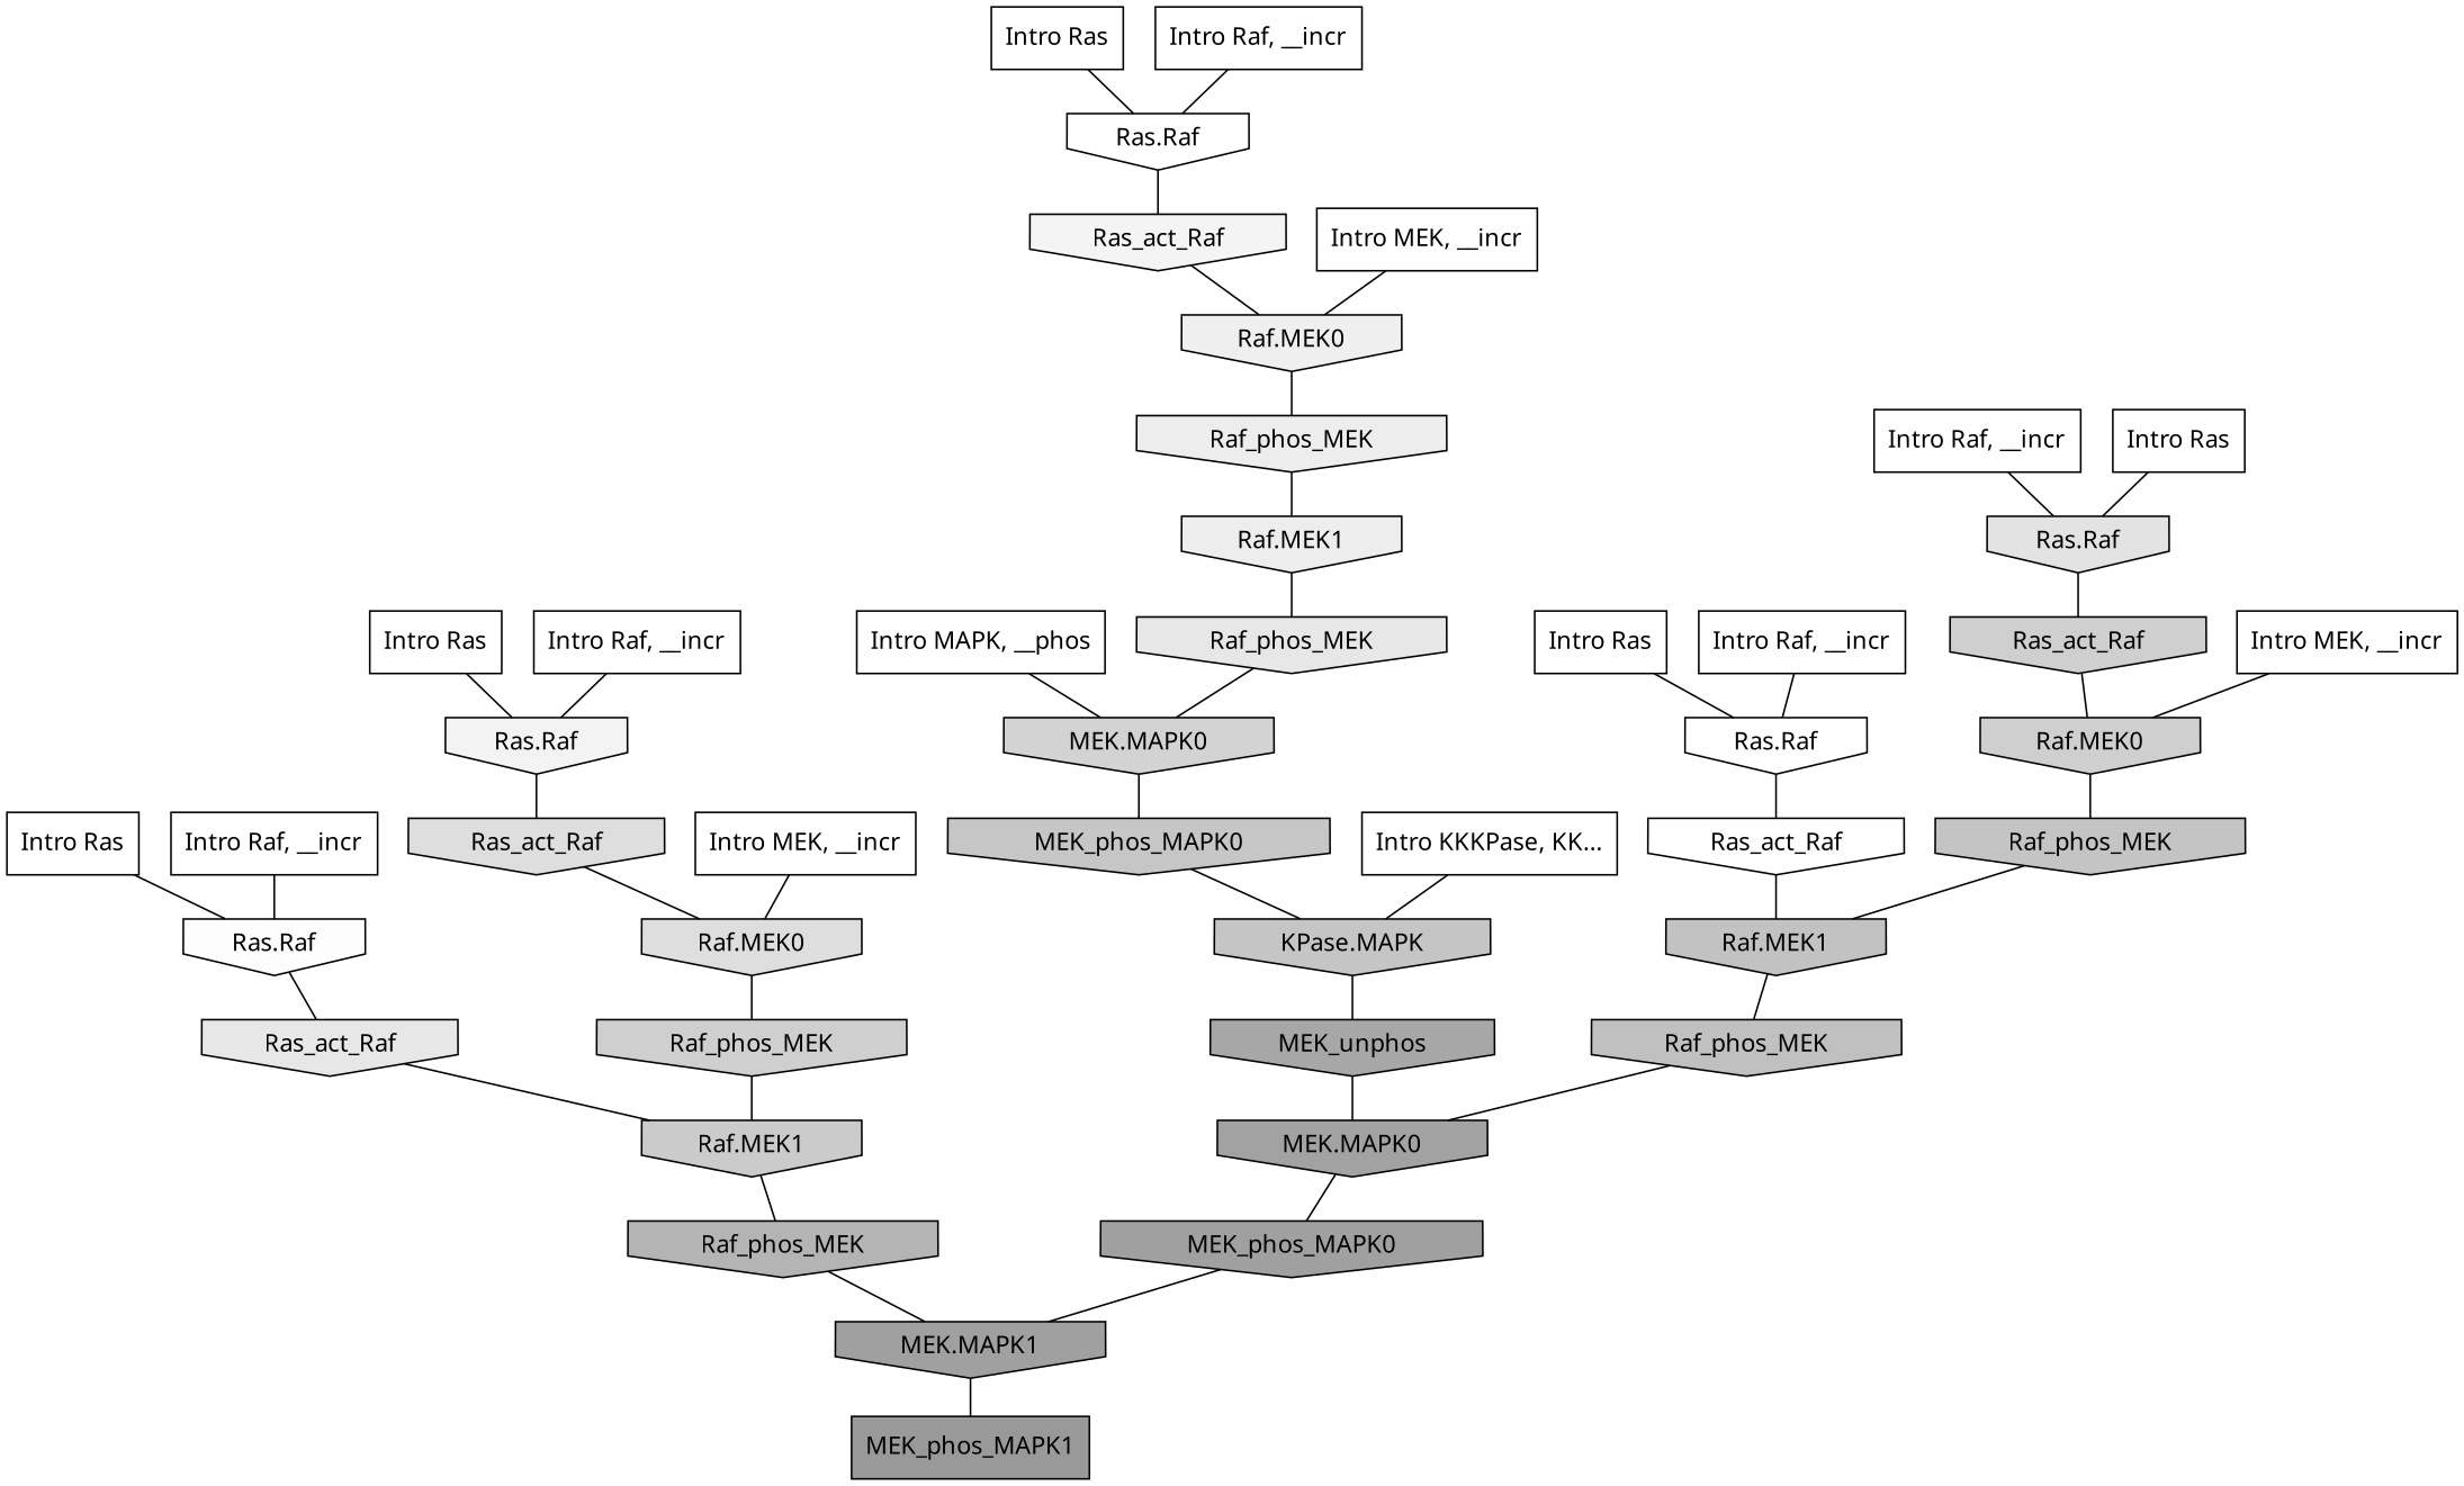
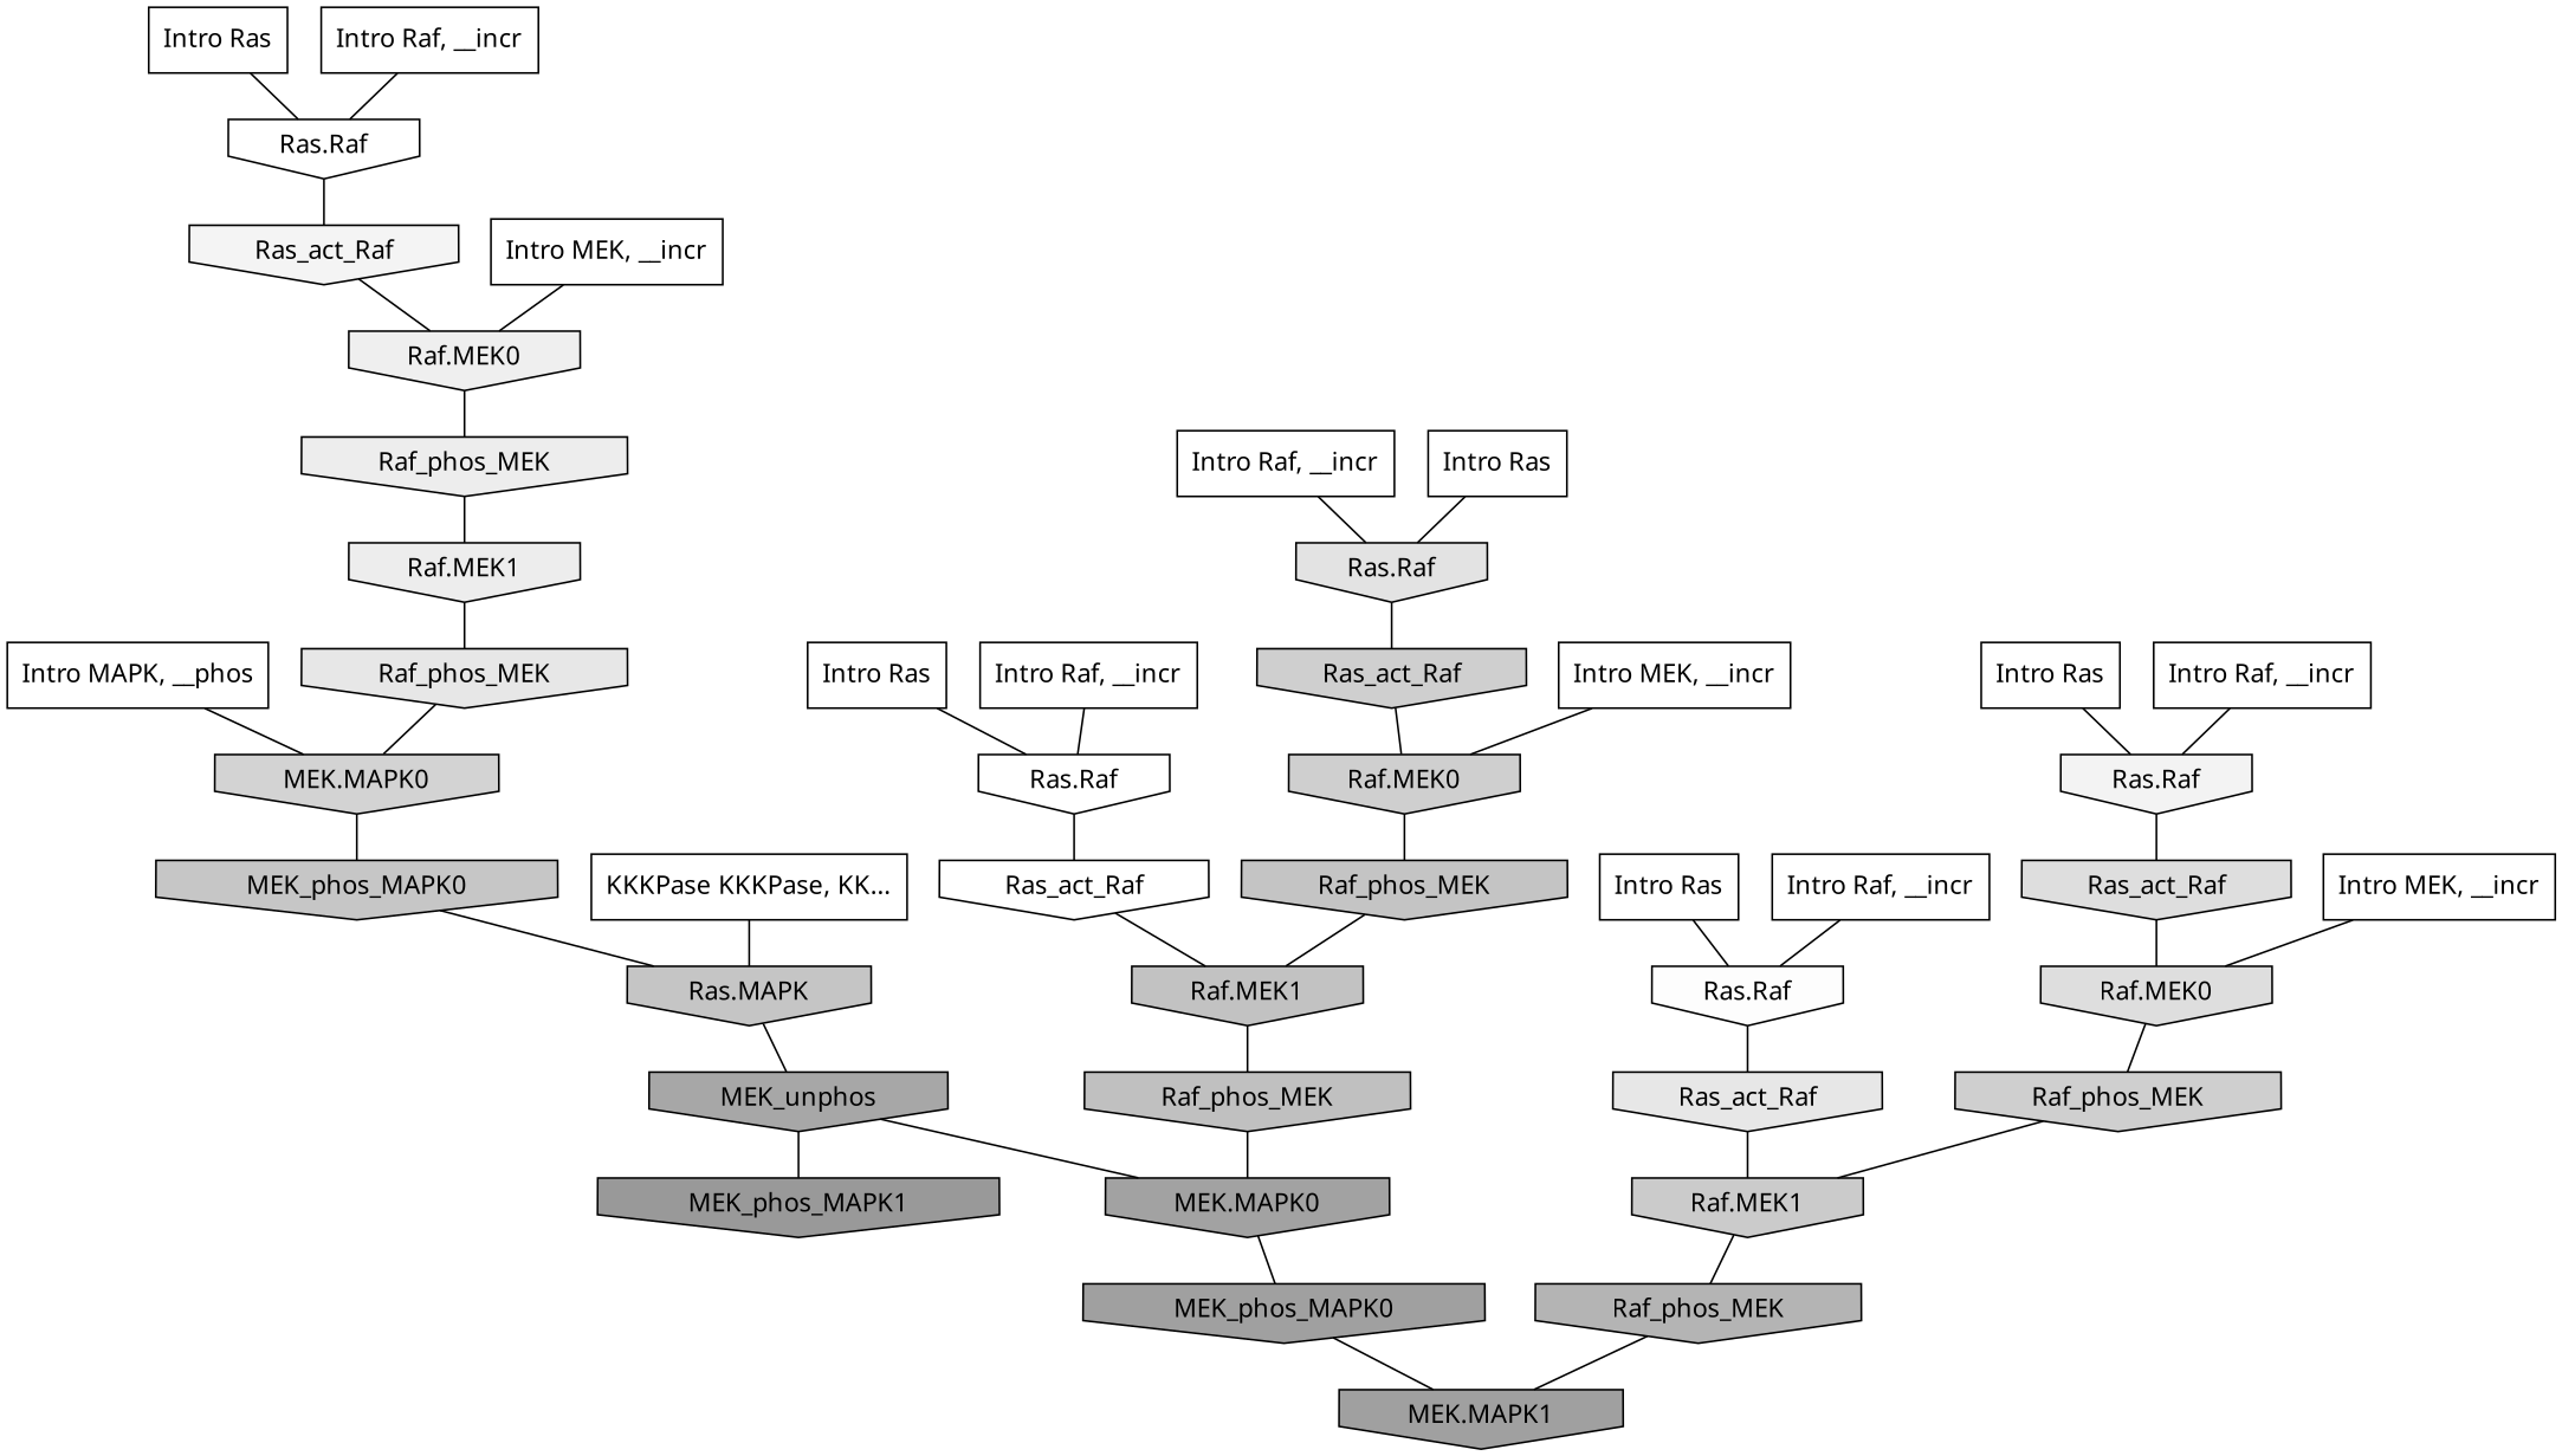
  digraph {
    rankdir=TB
    ranksep=0.30
    node [fillcolor="0.000 0.000 1.000" fontname="CMU Serif" shape=invhouse style=filled]
    edge [color="0.000 0.000 0.000" dir=none fontname="CMU Serif"]
    n1 [label="Intro Ras" shape=rectangle]
    n2 [fillcolor="0.000 0.000 0.990" label="Ras.Raf"]
    n3 [fillcolor="0.000 0.000 0.903" label=Ras_act_Raf]
    n4 [label="Intro Ras" shape=rectangle]
    n5 [fillcolor="0.000 0.000 0.950" label="Ras.Raf"]
    n6 [fillcolor="0.000 0.000 0.868" label=Ras_act_Raf]
    n7 [label="Intro Ras" shape=rectangle]
    n8 [label="Ras.Raf"]
    n9 [label=Ras_act_Raf]
    n10 [label="Intro Ras" shape=rectangle]
    n11 [fillcolor="0.000 0.000 0.889" label="Ras.Raf"]
    n12 [fillcolor="0.000 0.000 0.811" label=Ras_act_Raf]
    n13 [label="Intro Ras" shape=rectangle]
    n14 [label="Ras.Raf"]
    n15 [fillcolor="0.000 0.000 0.957" label=Ras_act_Raf]
    n16 [label="Intro Raf, __incr" shape=rectangle]
    n17 [label="Intro Raf, __incr" shape=rectangle]
    n18 [label="Intro Raf, __incr" shape=rectangle]
    n19 [label="Intro Raf, __incr" shape=rectangle]
    n20 [label="Intro Raf, __incr" shape=rectangle]
    n21 [label="Intro MEK, __incr" shape=rectangle]
    n22 [fillcolor="0.000 0.000 0.935" label="Raf.MEK0"]
    n23 [fillcolor="0.000 0.000 0.927" label=Raf_phos_MEK]
    n24 [label="Intro MEK, __incr" shape=rectangle]
    n25 [fillcolor="0.000 0.000 0.811" label="Raf.MEK0"]
    n26 [fillcolor="0.000 0.000 0.766" label=Raf_phos_MEK]
    n27 [label="Intro MEK, __incr" shape=rectangle]
    n28 [fillcolor="0.000 0.000 0.868" label="Raf.MEK0"]
    n29 [fillcolor="0.000 0.000 0.809" label=Raf_phos_MEK]
    n30 [label="Intro MAPK, __phos" shape=rectangle]
    n31 [fillcolor="0.000 0.000 0.827" label="MEK.MAPK0"]
    n32 [fillcolor="0.000 0.000 0.775" label=MEK_phos_MAPK0]
-   n33 [label="Intro KKKPase, KK..." shape=rectangle]
-   n34 [fillcolor="0.000 0.000 0.773" label="KPase.MAPK"]
+   n33 [label="KKKPase KKKPase, KK..." shape=rectangle]
+   n34 [fillcolor="0.000 0.000 0.773" label="Ras.MAPK"]
    n35 [fillcolor="0.000 0.000 0.655" label=MEK_unphos]
    n36 [fillcolor="0.000 0.000 0.758" label="Raf.MEK1"]
    n37 [fillcolor="0.000 0.000 0.751" label=Raf_phos_MEK]
    n38 [fillcolor="0.000 0.000 0.794" label="Raf.MEK1"]
    n39 [fillcolor="0.000 0.000 0.927" label="Raf.MEK1"]
    n40 [fillcolor="0.000 0.000 0.904" label=Raf_phos_MEK]
    n41 [fillcolor="0.000 0.000 0.704" label=Raf_phos_MEK]
    n42 [fillcolor="0.000 0.000 0.626" label="MEK.MAPK1"]
    n43 [fillcolor="0.000 0.000 0.636" label="MEK.MAPK0"]
    n44 [fillcolor="0.000 0.000 0.627" label=MEK_phos_MAPK0]
-   n45 [fillcolor="0.000 0.000 0.600" label=MEK_phos_MAPK1 shape=box]
+   n45 [fillcolor="0.000 0.000 0.600" label=MEK_phos_MAPK1]
    n1 -> n2
    n2 -> n3
    n3 -> n38
    n4 -> n5
    n5 -> n6
    n6 -> n28
    n7 -> n8
    n8 -> n9
    n9 -> n36
    n10 -> n11
    n11 -> n12
    n12 -> n25
    n13 -> n14
    n14 -> n15
    n15 -> n22
    n16 -> n14
    n17 -> n11
    n18 -> n2
    n19 -> n5
    n20 -> n8
    n21 -> n22
    n22 -> n23
    n23 -> n39
    n24 -> n25
    n25 -> n26
    n26 -> n36
    n27 -> n28
    n28 -> n29
    n29 -> n38
    n30 -> n31
    n31 -> n32
    n32 -> n34
    n33 -> n34
    n34 -> n35
    n35 -> n43
    n36 -> n37
    n37 -> n43
    n38 -> n41
    n39 -> n40
    n40 -> n31
    n41 -> n42
-   n42 -> n45
+   n35 -> n45
    n43 -> n44
    n44 -> n42
  }
